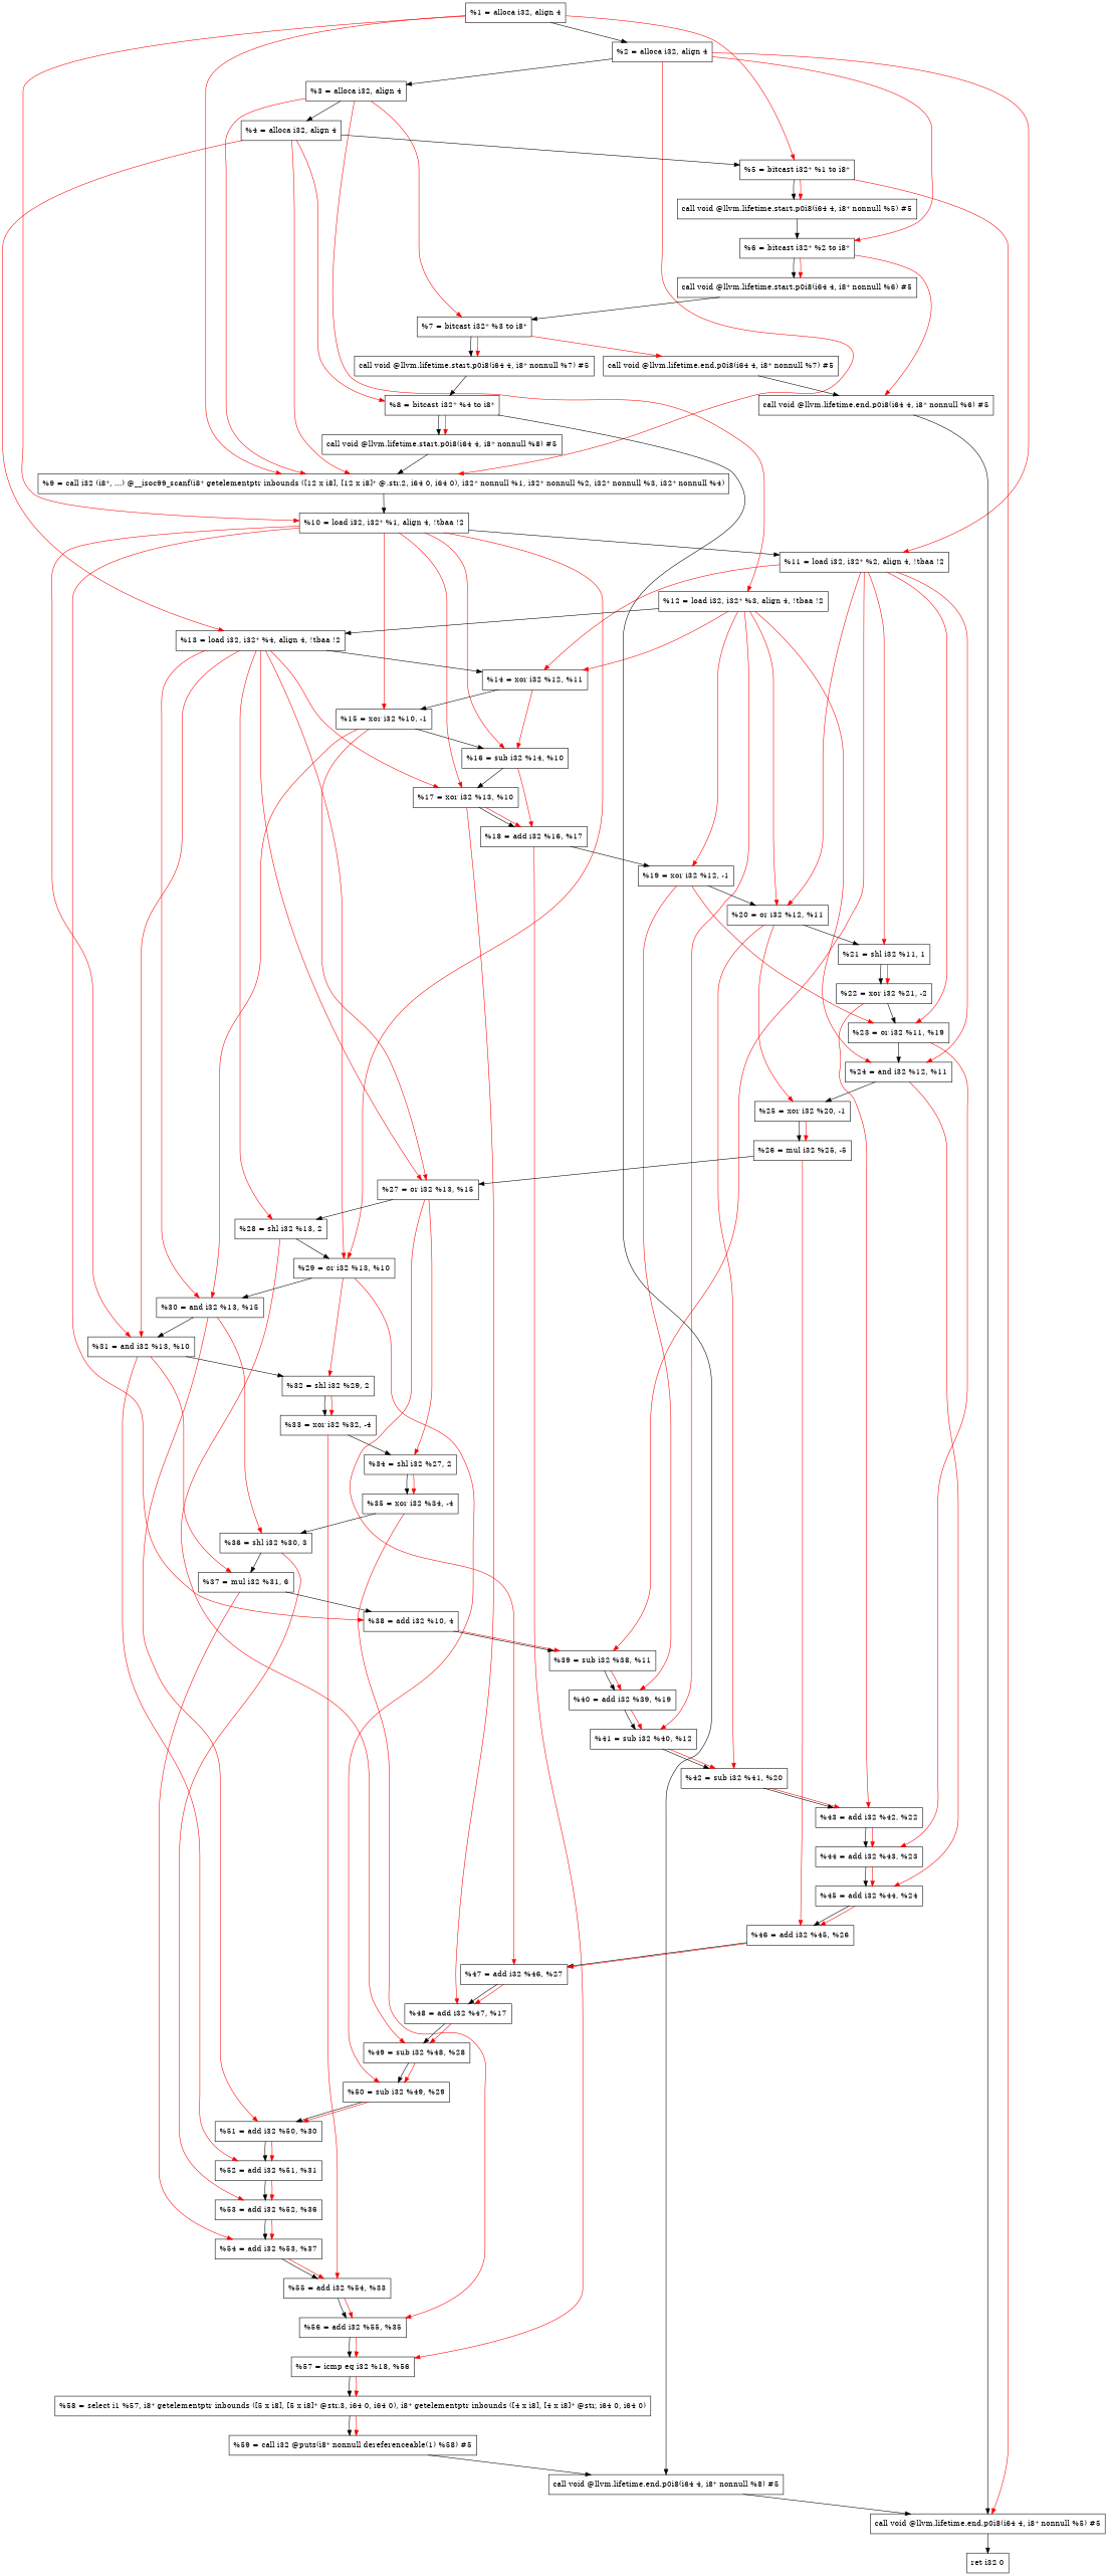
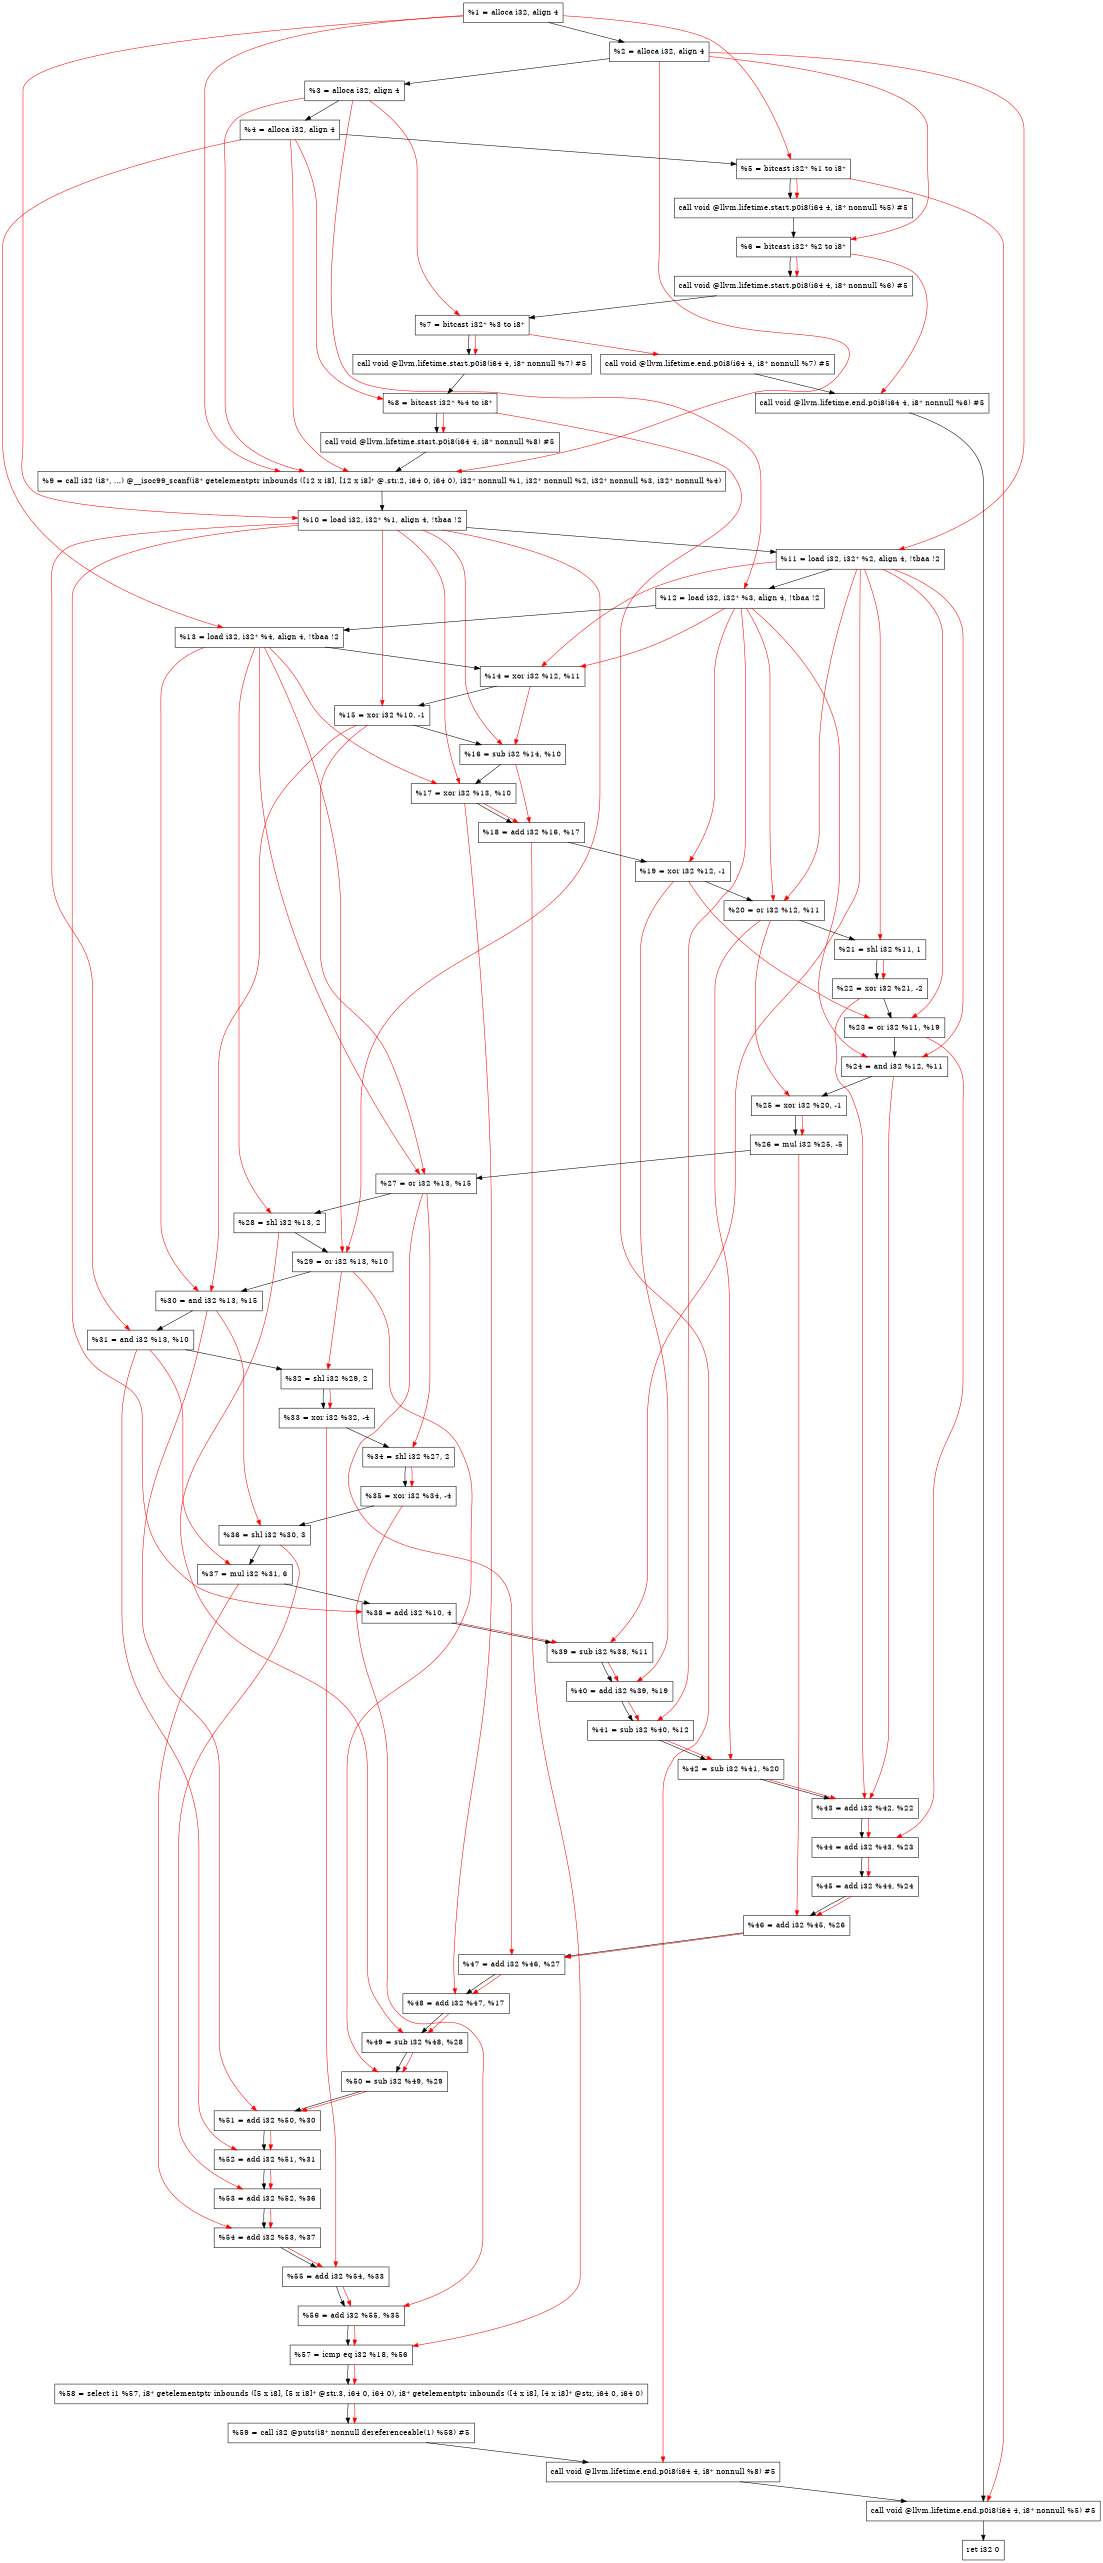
  digraph {
    node [shape=record]
    edge [color=red]
    n1 [label="  %1 = alloca i32, align 4"]
    n2 [label="  %2 = alloca i32, align 4"]
    n3 [label="  %5 = bitcast i32* %1 to i8*"]
    n4 [label="  %9 = call i32 (i8*, ...) @__isoc99_scanf(i8* getelementptr inbounds ([12 x i8], [12 x i8]* @.str.2, i64 0, i64 0), i32* nonnull %1, i32* nonnull %2, i32* nonnull %3, i32* nonnull %4)"]
    n5 [label="  %10 = load i32, i32* %1, align 4, !tbaa !2"]
    n6 [label="  %3 = alloca i32, align 4"]
    n7 [label="  %6 = bitcast i32* %2 to i8*"]
    n8 [label="  %11 = load i32, i32* %2, align 4, !tbaa !2"]
    n9 [label="  call void @llvm.lifetime.start.p0i8(i64 4, i8* nonnull %5) #5"]
    n10 [label="  call void @llvm.lifetime.end.p0i8(i64 4, i8* nonnull %5) #5"]
    n11 [label="  %15 = xor i32 %10, -1"]
    n12 [label="  %16 = sub i32 %14, %10"]
    n13 [label="  %17 = xor i32 %13, %10"]
    n14 [label="  %29 = or i32 %13, %10"]
    n15 [label="  %31 = and i32 %13, %10"]
    n16 [label="  %38 = add i32 %10, 4"]
    n17 [label="  %4 = alloca i32, align 4"]
    n18 [label="  %7 = bitcast i32* %3 to i8*"]
    n19 [label="  %12 = load i32, i32* %3, align 4, !tbaa !2"]
    n20 [label="  call void @llvm.lifetime.start.p0i8(i64 4, i8* nonnull %6) #5"]
    n21 [label="  call void @llvm.lifetime.end.p0i8(i64 4, i8* nonnull %6) #5"]
    n22 [label="  %14 = xor i32 %12, %11"]
    n23 [label="  %20 = or i32 %12, %11"]
    n24 [label="  %21 = shl i32 %11, 1"]
    n25 [label="  %23 = or i32 %11, %19"]
    n26 [label="  %24 = and i32 %12, %11"]
    n27 [label="  %39 = sub i32 %38, %11"]
    n28 [label="  %8 = bitcast i32* %4 to i8*"]
    n29 [label="  %13 = load i32, i32* %4, align 4, !tbaa !2"]
    n30 [label="  call void @llvm.lifetime.start.p0i8(i64 4, i8* nonnull %7) #5"]
    n31 [label="  call void @llvm.lifetime.end.p0i8(i64 4, i8* nonnull %7) #5"]
    n32 [label="  %19 = xor i32 %12, -1"]
    n33 [label="  %41 = sub i32 %40, %12"]
    n34 [label="  call void @llvm.lifetime.start.p0i8(i64 4, i8* nonnull %8) #5"]
    n35 [label="  call void @llvm.lifetime.end.p0i8(i64 4, i8* nonnull %8) #5"]
    n36 [label="  %27 = or i32 %13, %15"]
    n37 [label="  %28 = shl i32 %13, 2"]
    n38 [label="  %30 = and i32 %13, %15"]
    n39 [label="  ret i32 0"]
    n40 [label="  %18 = add i32 %16, %17"]
    n41 [label="  %48 = add i32 %47, %17"]
    n42 [label="  %32 = shl i32 %29, 2"]
    n43 [label="  %50 = sub i32 %49, %29"]
    n44 [label="  %37 = mul i32 %31, 6"]
    n45 [label="  %52 = add i32 %51, %31"]
    n46 [label="  %25 = xor i32 %20, -1"]
    n47 [label="  %42 = sub i32 %41, %20"]
    n48 [label="  %22 = xor i32 %21, -2"]
    n49 [label="  %44 = add i32 %43, %23"]
    n50 [label="  %45 = add i32 %44, %24"]
    n51 [label="  %40 = add i32 %39, %19"]
    n52 [label="  %34 = shl i32 %27, 2"]
    n53 [label="  %47 = add i32 %46, %27"]
    n54 [label="  %49 = sub i32 %48, %28"]
    n55 [label="  %36 = shl i32 %30, 3"]
    n56 [label="  %51 = add i32 %50, %30"]
    n57 [label="  %57 = icmp eq i32 %18, %56"]
    n58 [label="  %58 = select i1 %57, i8* getelementptr inbounds ([5 x i8], [5 x i8]* @str.3, i64 0, i64 0), i8* getelementptr inbounds ([4 x i8], [4 x i8]* @str, i64 0, i64 0)"]
    n59 [label="  %26 = mul i32 %25, -5"]
    n60 [label="  %43 = add i32 %42, %22"]
    n61 [label="  %46 = add i32 %45, %26"]
    n62 [label="  %35 = xor i32 %34, -4"]
    n63 [label="  %33 = xor i32 %32, -4"]
    n64 [label="  %53 = add i32 %52, %36"]
    n65 [label="  %54 = add i32 %53, %37"]
    n66 [label="  %55 = add i32 %54, %33"]
    n67 [label="  %56 = add i32 %55, %35"]
    n68 [label="  %59 = call i32 @puts(i8* nonnull dereferenceable(1) %58) #5"]
    n1 -> n2 [color=""]
    n1 -> n3
    n1 -> n4
    n1 -> n5
    n2 -> n4
    n2 -> n6 [color=""]
    n2 -> n7
    n2 -> n8
    n3 -> n9 [color=""]
    n3 -> n9
    n3 -> n10
    n4 -> n5 [color=""]
    n5 -> n8 [color=""]
    n5 -> n11
    n5 -> n12
    n5 -> n13
    n5 -> n14
    n5 -> n15
    n5 -> n16
    n6 -> n4
    n6 -> n17 [color=""]
    n6 -> n18
    n6 -> n19
    n7 -> n20 [color=""]
    n7 -> n20
    n7 -> n21
+   n8 -> n19 [color=""]
    n8 -> n22
    n8 -> n23
    n8 -> n24
    n8 -> n25
    n8 -> n26
    n8 -> n27
    n9 -> n7 [color=""]
    n10 -> n39 [color=""]
    n11 -> n12 [color=""]
    n11 -> n36
    n11 -> n38
    n12 -> n13 [color=""]
    n12 -> n40
    n13 -> n40 [color=""]
    n13 -> n40
    n13 -> n41
    n14 -> n38 [color=""]
    n14 -> n42
    n14 -> n43
    n15 -> n42 [color=""]
    n15 -> n44
    n15 -> n45
    n16 -> n27 [color=""]
    n16 -> n27
    n17 -> n3 [color=""]
    n17 -> n4
    n17 -> n28
    n17 -> n29
    n18 -> n30 [color=""]
    n18 -> n30
    n18 -> n31
    n19 -> n22
    n19 -> n23
    n19 -> n26
    n19 -> n29 [color=""]
    n19 -> n32
    n19 -> n33
    n20 -> n18 [color=""]
    n21 -> n10 [color=""]
    n22 -> n11 [color=""]
    n22 -> n12
    n23 -> n24 [color=""]
    n23 -> n46
    n23 -> n47
    n24 -> n48 [color=""]
    n24 -> n48
    n25 -> n26 [color=""]
    n25 -> n49
    n26 -> n46 [color=""]
-   n26 -> n50
+   n26 -> n60
    n27 -> n51 [color=""]
    n27 -> n51
    n28 -> n34 [color=""]
    n28 -> n34
-   n28 -> n35 [color=black]
+   n28 -> n35
    n29 -> n13
    n29 -> n14
-   n29 -> n15
    n29 -> n22 [color=""]
    n29 -> n36
    n29 -> n37
    n29 -> n38
    n30 -> n28 [color=""]
    n31 -> n21 [color=""]
    n32 -> n23 [color=""]
    n32 -> n25
    n32 -> n51
    n33 -> n47 [color=""]
    n33 -> n47
    n34 -> n4 [color=""]
    n35 -> n10 [color=""]
    n36 -> n37 [color=""]
    n36 -> n52
    n36 -> n53
    n37 -> n14 [color=""]
    n37 -> n54
    n38 -> n15 [color=""]
    n38 -> n55
    n38 -> n56
    n40 -> n32 [color=""]
    n40 -> n57
    n41 -> n54 [color=""]
    n41 -> n54
    n42 -> n63 [color=""]
    n42 -> n63
    n43 -> n56 [color=""]
    n43 -> n56
    n44 -> n16 [color=""]
    n44 -> n65
    n45 -> n64 [color=""]
    n45 -> n64
    n46 -> n59 [color=""]
    n46 -> n59
    n47 -> n60 [color=""]
    n47 -> n60
    n48 -> n25 [color=""]
    n48 -> n60
    n49 -> n50 [color=""]
    n49 -> n50
    n50 -> n61 [color=""]
    n50 -> n61
    n51 -> n33 [color=""]
    n51 -> n33
    n52 -> n62 [color=""]
    n52 -> n62
    n53 -> n41 [color=""]
    n53 -> n41
    n54 -> n43 [color=""]
    n54 -> n43
    n55 -> n44 [color=""]
    n55 -> n64
    n56 -> n45 [color=""]
    n56 -> n45
    n57 -> n58 [color=""]
    n57 -> n58
    n58 -> n68 [color=""]
    n58 -> n68
    n59 -> n36 [color=""]
    n59 -> n61
    n60 -> n49 [color=""]
    n60 -> n49
    n61 -> n53 [color=""]
    n61 -> n53
    n62 -> n55 [color=""]
    n62 -> n67
    n63 -> n52 [color=""]
    n63 -> n66
    n64 -> n65 [color=""]
    n64 -> n65
    n65 -> n66 [color=""]
    n65 -> n66
    n66 -> n67 [color=""]
    n66 -> n67
    n67 -> n57 [color=""]
    n67 -> n57
    n68 -> n35 [color=""]
  }
